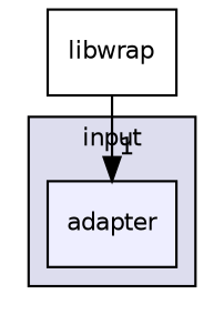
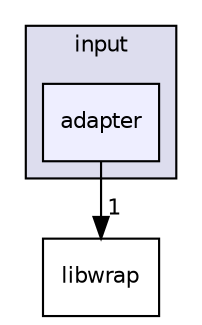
  digraph {
    compound=true
    node [fontname=Helvetica fontsize=10 shape=box]
    n1 [fillcolor="#eeeeff" label=adapter pencolor=black style=filled]
    n2 [label=libwrap]
    subgraph cluster_1 {
      bgcolor="#ddddee"
      fontname=Helvetica
      fontsize=10
      label=input
      pencolor=black
      n1
    }
-   n2 -> n1 [headlabel=1 labeldistance=1.5 labelfontname=Helvetica labelfontsize=10]
+   n1 -> n2 [headlabel=1 labeldistance=1.5 labelfontname=Helvetica labelfontsize=10]
  }
